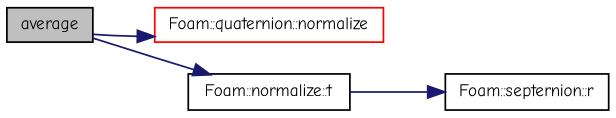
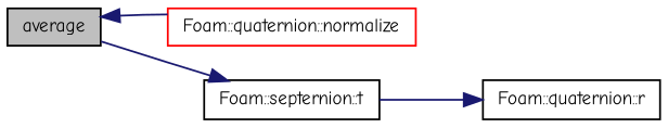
  digraph {
    fontname="Comic Neue"
    rankdir=LR
    node [color=black fontname="Comic Neue" fontsize=10 shape=record]
    edge [color=midnightblue fontname="Comic Neue" fontsize=10 labelfontname=Helvetica labelfontsize=10 style=solid]
    n1 [fillcolor=grey75 fontcolor=black height=0.2 label=average style=filled width=0.4]
    n2 [color=red height=0.2 label="Foam::quaternion::normalize" width=0.4]
-   n3 [height=0.2 label="Foam::normalize::t" width=0.4]
-   n4 [height=0.2 label="Foam::septernion::r" width=0.4]
-   n1 -> n2
+   n3 [height=0.2 label="Foam::septernion::t" width=0.4]
+   n4 [height=0.2 label="Foam::quaternion::r" width=0.4]
+   n2 -> n1
    n1 -> n3
    n3 -> n4
  }
